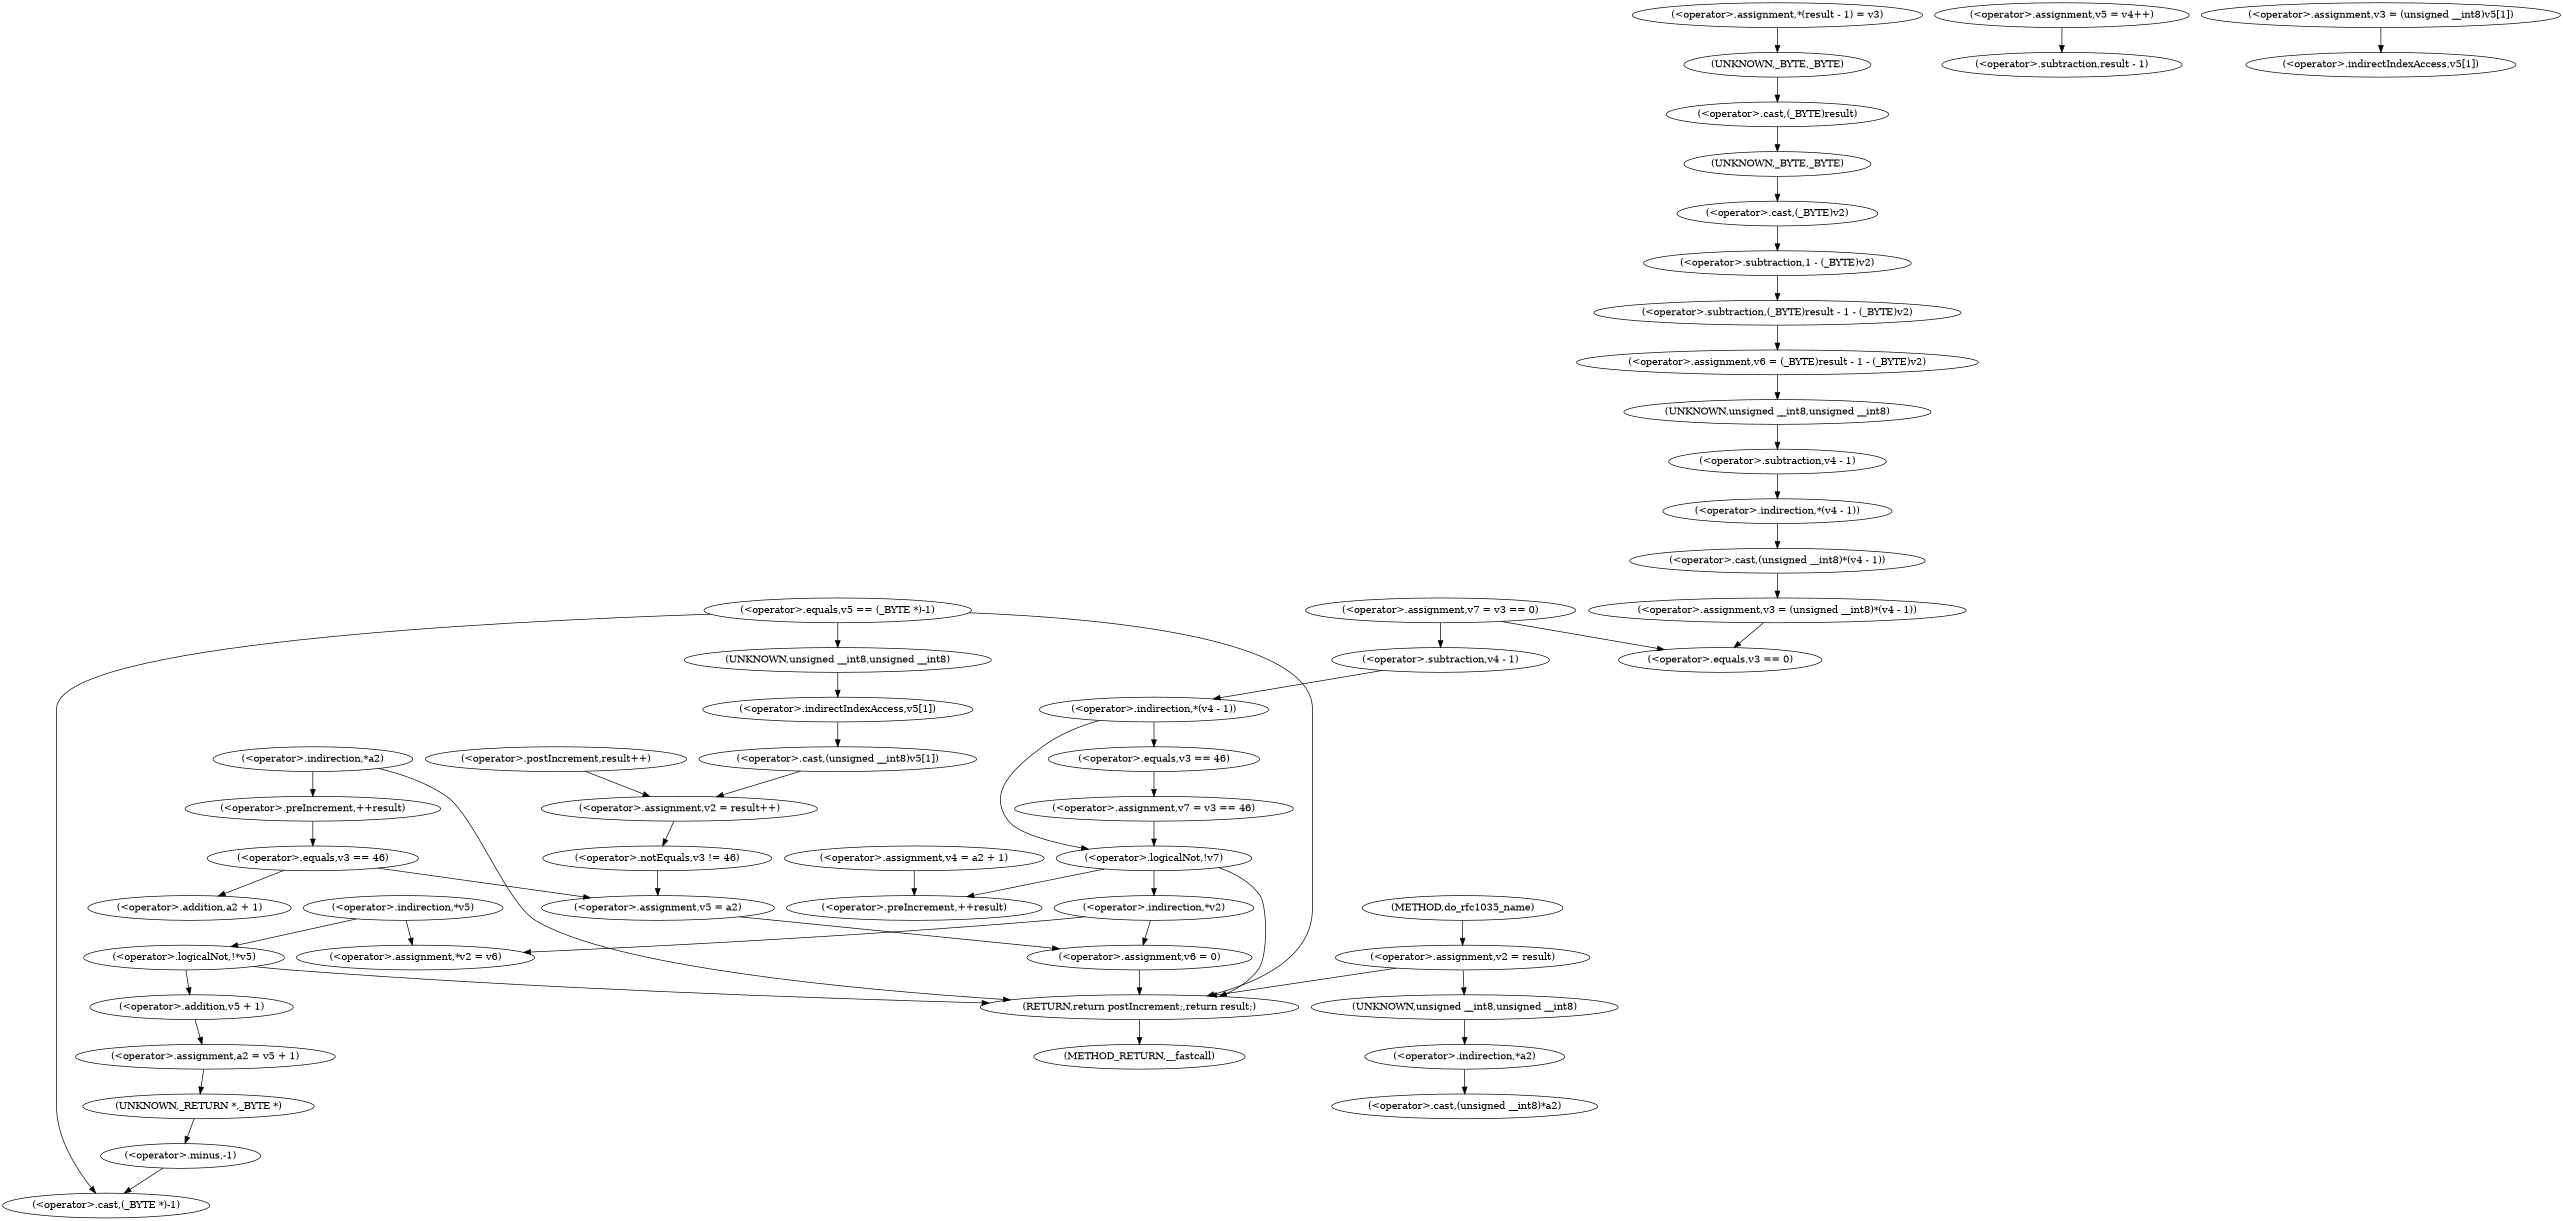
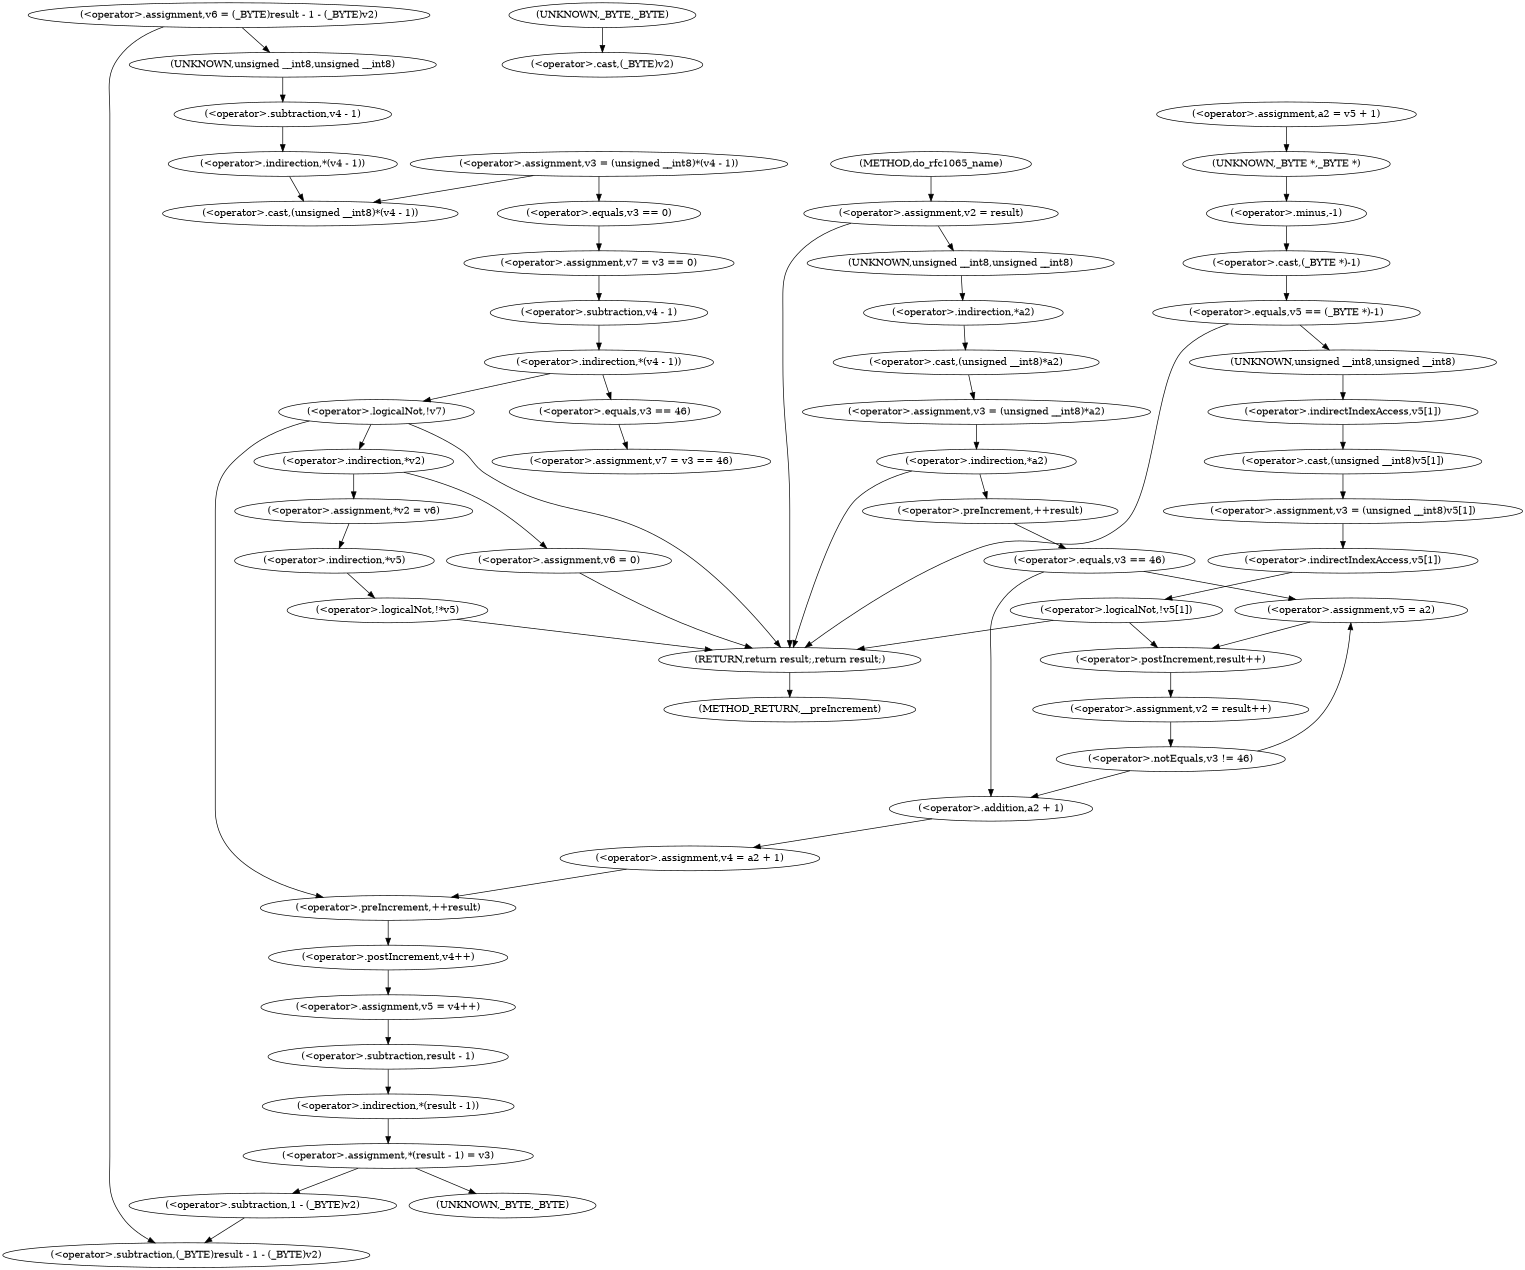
  digraph {
    n1 [label="(<operator>.assignment,v2 = result)"]
    n2 [label="(UNKNOWN,unsigned __int8,unsigned __int8)"]
-   n3 [label="(RETURN,return postIncrement;,return result;)"]
+   n3 [label="(RETURN,return result;,return result;)"]
    n4 [label="(<operator>.indirection,*a2)"]
-   n5 [label="(METHOD_RETURN,__fastcall)"]
+   n5 [label="(METHOD_RETURN,__preIncrement)"]
+   n6 [label="(<operator>.assignment,v3 = (unsigned __int8)*a2)"]
    n7 [label="(<operator>.indirection,*a2)"]
    n8 [label="(<operator>.preIncrement,++result)"]
    n9 [label="(<operator>.cast,(unsigned __int8)*a2)"]
    n10 [label="(<operator>.equals,v3 == 46)"]
    n11 [label="(<operator>.addition,a2 + 1)"]
    n12 [label="(<operator>.assignment,v5 = a2)"]
    n13 [label="(<operator>.assignment,v4 = a2 + 1)"]
    n14 [label="(<operator>.assignment,v6 = 0)"]
    n15 [label="(<operator>.preIncrement,++result)"]
+   n16 [label="(<operator>.postIncrement,v4++)"]
    n17 [label="(<operator>.assignment,v5 = v4++)"]
    n18 [label="(<operator>.subtraction,result - 1)"]
+   n19 [label="(<operator>.indirection,*(result - 1))"]
    n20 [label="(<operator>.assignment,*(result - 1) = v3)"]
    n21 [label="(UNKNOWN,_BYTE,_BYTE)"]
-   n22 [label="(<operator>.cast,(_BYTE)result)"]
    n23 [label="(<operator>.assignment,v6 = (_BYTE)result - 1 - (_BYTE)v2)"]
    n24 [label="(UNKNOWN,unsigned __int8,unsigned __int8)"]
    n25 [label="(<operator>.subtraction,v4 - 1)"]
    n26 [label="(<operator>.subtraction,(_BYTE)result - 1 - (_BYTE)v2)"]
    n27 [label="(UNKNOWN,_BYTE,_BYTE)"]
    n28 [label="(<operator>.cast,(_BYTE)v2)"]
    n29 [label="(<operator>.subtraction,1 - (_BYTE)v2)"]
    n30 [label="(<operator>.assignment,v3 = (unsigned __int8)*(v4 - 1))"]
    n31 [label="(<operator>.equals,v3 == 0)"]
    n32 [label="(<operator>.assignment,v7 = v3 == 0)"]
    n33 [label="(<operator>.cast,(unsigned __int8)*(v4 - 1))"]
    n34 [label="(<operator>.indirection,*(v4 - 1))"]
    n35 [label="(<operator>.subtraction,v4 - 1)"]
    n36 [label="(<operator>.indirection,*(v4 - 1))"]
    n37 [label="(<operator>.equals,v3 == 46)"]
    n38 [label="(<operator>.logicalNot,!v7)"]
    n39 [label="(<operator>.assignment,v7 = v3 == 46)"]
    n40 [label="(<operator>.indirection,*v2)"]
    n41 [label="(<operator>.assignment,*v2 = v6)"]
    n42 [label="(<operator>.indirection,*v5)"]
    n43 [label="(<operator>.logicalNot,!*v5)"]
-   n44 [label="(<operator>.addition,v5 + 1)"]
    n45 [label="(<operator>.assignment,a2 = v5 + 1)"]
-   n46 [label="(UNKNOWN,_RETURN *,_BYTE *)"]
+   n46 [label="(UNKNOWN,_BYTE *,_BYTE *)"]
    n47 [label="(<operator>.minus,-1)"]
    n48 [label="(<operator>.equals,v5 == (_BYTE *)-1)"]
    n49 [label="(UNKNOWN,unsigned __int8,unsigned __int8)"]
    n50 [label="(<operator>.indirectIndexAccess,v5[1])"]
    n51 [label="(<operator>.cast,(_BYTE *)-1)"]
    n52 [label="(<operator>.assignment,v3 = (unsigned __int8)v5[1])"]
    n53 [label="(<operator>.indirectIndexAccess,v5[1])"]
+   n54 [label="(<operator>.logicalNot,!v5[1])"]
    n55 [label="(<operator>.cast,(unsigned __int8)v5[1])"]
    n56 [label="(<operator>.postIncrement,result++)"]
    n57 [label="(<operator>.assignment,v2 = result++)"]
    n58 [label="(<operator>.notEquals,v3 != 46)"]
-   n59 [label="(METHOD,do_rfc1035_name)"]
+   n59 [label="(METHOD,do_rfc1065_name)"]
    n1 -> n2
    n1 -> n3
    n2 -> n4
    n3 -> n5
    n4 -> n9
+   n6 -> n7
    n7 -> n3
    n7 -> n8
    n8 -> n10
+   n9 -> n6
    n10 -> n11
    n10 -> n12
-   n12 -> n14
+   n11 -> n13
+   n12 -> n56
    n13 -> n15
    n14 -> n3
+   n15 -> n16
+   n16 -> n17
    n17 -> n18
+   n18 -> n19
+   n19 -> n20
    n20 -> n21
-   n21 -> n22
-   n22 -> n27
    n23 -> n24
    n24 -> n25
    n25 -> n34
-   n26 -> n23
+   n23 -> n26
    n27 -> n28
-   n28 -> n29
+   n20 -> n29
    n29 -> n26
    n30 -> n31
-   n32 -> n31
+   n31 -> n32
    n32 -> n35
-   n33 -> n30
+   n30 -> n33
    n34 -> n33
    n35 -> n36
    n36 -> n37
    n36 -> n38
    n37 -> n39
    n38 -> n3
    n38 -> n15
    n38 -> n40
-   n39 -> n38
    n40 -> n14
    n40 -> n41
-   n42 -> n41
+   n41 -> n42
    n42 -> n43
    n43 -> n3
-   n43 -> n44
-   n44 -> n45
    n45 -> n46
    n46 -> n47
    n47 -> n51
    n48 -> n3
    n48 -> n49
    n49 -> n50
    n50 -> n55
-   n48 -> n51
+   n51 -> n48
    n52 -> n53
-   n55 -> n57
+   n53 -> n54
+   n54 -> n3
+   n54 -> n56
+   n55 -> n52
    n56 -> n57
    n57 -> n58
+   n58 -> n11
    n58 -> n12
    n59 -> n1
  }
